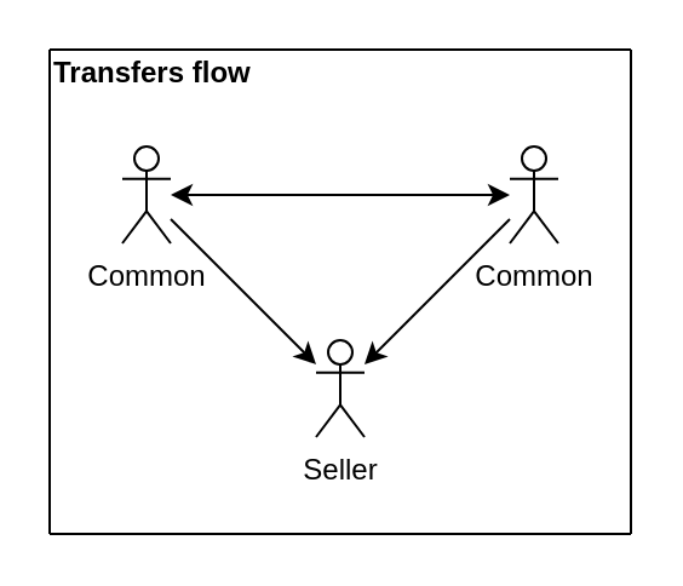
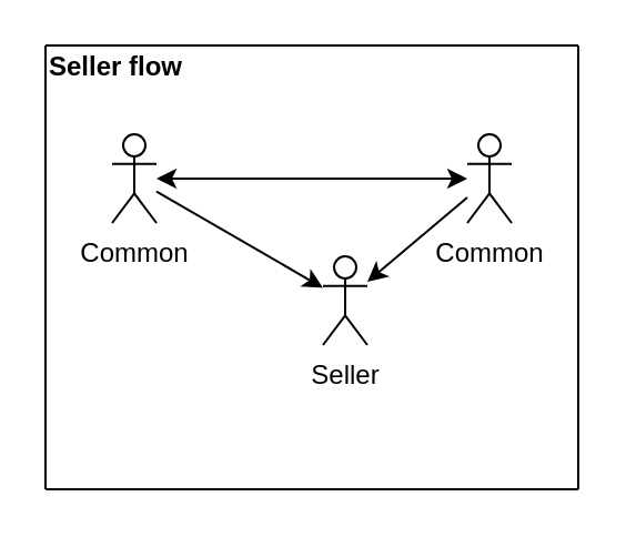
  <mxCell id="0" />
  <mxCell id="1" parent="0" />
  <mxCell id="2" value="Common" style="shape=umlActor;verticalLabelPosition=bottom;verticalAlign=top;html=1;outlineConnect=0;" vertex="1" parent="1"><mxGeometry x="50" y="60" width="20" height="40" as="geometry" /></mxCell>
- <mxCell id="3" value="Seller" style="shape=umlActor;verticalLabelPosition=bottom;verticalAlign=top;html=1;outlineConnect=0;" vertex="1" parent="1"><mxGeometry x="130" y="140" width="20" height="40" as="geometry" /></mxCell>
+ <mxCell id="3" value="Seller" style="shape=umlActor;verticalLabelPosition=bottom;verticalAlign=top;html=1;outlineConnect=0;" vertex="1" parent="1"><mxGeometry x="145" y="115" width="20" height="40" as="geometry" /></mxCell>
  <mxCell id="4" value="Common" style="shape=umlActor;verticalLabelPosition=bottom;verticalAlign=top;html=1;outlineConnect=0;" vertex="1" parent="1"><mxGeometry x="210" y="60" width="20" height="40" as="geometry" /></mxCell>
- <mxCell id="5" value="&lt;b&gt;Transfers flow&lt;/b&gt;" style="text;html=1;strokeColor=none;fillColor=none;align=left;verticalAlign=middle;whiteSpace=wrap;rounded=0;" vertex="1" parent="1"><mxGeometry x="20" y="20" width="240" height="20" as="geometry" /></mxCell>
+ <mxCell id="5" value="&lt;b&gt;Seller flow&lt;/b&gt;" style="text;html=1;strokeColor=none;fillColor=none;align=left;verticalAlign=middle;whiteSpace=wrap;rounded=0;" vertex="1" parent="1"><mxGeometry x="20" y="20" width="240" height="20" as="geometry" /></mxCell>
  <mxCell id="6" value="" style="endArrow=classic;startArrow=classic;html=1;" edge="1" parent="1" source="2" target="4"><mxGeometry width="50" height="50" relative="1" as="geometry"><mxPoint x="400" y="280" as="sourcePoint" /><mxPoint x="160" y="80" as="targetPoint" /></mxGeometry></mxCell>
  <mxCell id="7" value="" style="endArrow=classic;html=1;" edge="1" parent="1" source="4" target="3"><mxGeometry width="50" height="50" relative="1" as="geometry"><mxPoint x="180" y="120" as="sourcePoint" /><mxPoint x="210" y="170" as="targetPoint" /></mxGeometry></mxCell>
  <mxCell id="8" value="" style="endArrow=classic;html=1;" edge="1" parent="1" source="2" target="3"><mxGeometry width="50" height="50" relative="1" as="geometry"><mxPoint x="90" y="140" as="sourcePoint" /><mxPoint x="110" y="130" as="targetPoint" /></mxGeometry></mxCell>
  <mxCell id="9" value="" style="endArrow=none;html=1;entryX=0;entryY=0;entryDx=0;entryDy=0;" edge="1" parent="1" target="5"><mxGeometry width="50" height="50" relative="1" as="geometry"><mxPoint x="20" y="220" as="sourcePoint" /><mxPoint x="430" y="230" as="targetPoint" /></mxGeometry></mxCell>
  <mxCell id="10" value="" style="endArrow=none;html=1;" edge="1" parent="1"><mxGeometry width="50" height="50" relative="1" as="geometry"><mxPoint x="20" y="220" as="sourcePoint" /><mxPoint x="260" y="220" as="targetPoint" /></mxGeometry></mxCell>
  <mxCell id="11" value="" style="endArrow=none;html=1;" edge="1" parent="1"><mxGeometry width="50" height="50" relative="1" as="geometry"><mxPoint x="260" y="220" as="sourcePoint" /><mxPoint x="260" y="20" as="targetPoint" /></mxGeometry></mxCell>
  <mxCell id="12" value="" style="endArrow=none;html=1;exitX=0;exitY=0;exitDx=0;exitDy=0;" edge="1" parent="1" source="5"><mxGeometry width="50" height="50" relative="1" as="geometry"><mxPoint x="380" y="280" as="sourcePoint" /><mxPoint x="260" y="20" as="targetPoint" /></mxGeometry></mxCell>
